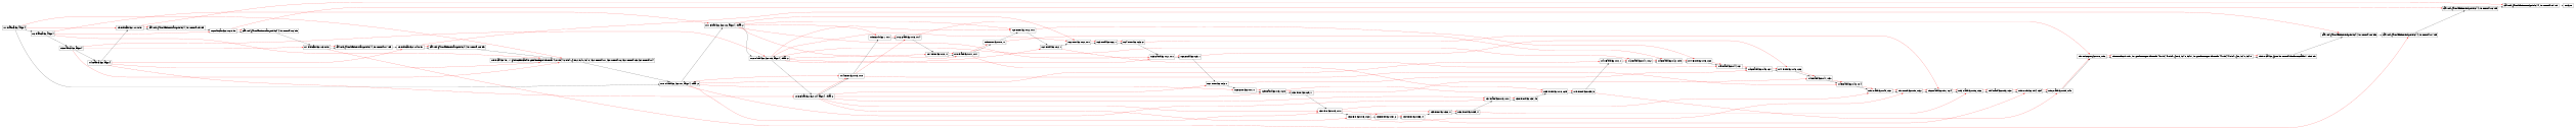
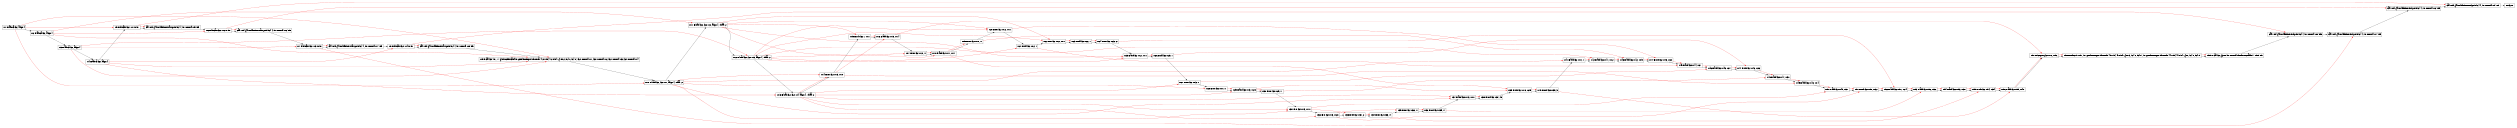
  digraph {
    rankdir=LR
    node [shape=record]
    edge [color=red]
    n1 [label="  %1 = alloca i32, align 4"]
    n2 [label="  %2 = alloca i32, align 4"]
    n3 [label="  %5 = bitcast i32* %1 to i8*"]
    n4 [label="  %9 = call i32 (i8*, ...) @__isoc99_scanf(i8* getelementptr inbounds ([12 x i8], [12 x i8]* @.str.2, i64 0, i64 0), i32* nonnull %1, i32* nonnull %2, i32* nonnull %3, i32* nonnull %4)"]
    n5 [label="  %10 = load i32, i32* %1, align 4, !tbaa !2"]
    n6 [label="  %3 = alloca i32, align 4"]
    n7 [label="  %6 = bitcast i32* %2 to i8*"]
    n8 [label="  %11 = load i32, i32* %2, align 4, !tbaa !2"]
    n9 [label="  call void @llvm.lifetime.start.p0i8(i64 4, i8* nonnull %5) #5"]
    n10 [label="  call void @llvm.lifetime.end.p0i8(i64 4, i8* nonnull %5) #5"]
    n11 [label="  %14 = xor i32 %13, %10"]
    n12 [label="  %28 = xor i32 %10, -1"]
    n13 [label="  %31 = or i32 %13, %10"]
    n14 [label="  %37 = and i32 %13, %10"]
    n15 [label="  %41 = add i32 %10, 1"]
    n16 [label="  %4 = alloca i32, align 4"]
    n17 [label="  %7 = bitcast i32* %3 to i8*"]
    n18 [label="  %12 = load i32, i32* %3, align 4, !tbaa !2"]
    n19 [label="  call void @llvm.lifetime.start.p0i8(i64 4, i8* nonnull %6) #5"]
    n20 [label="  call void @llvm.lifetime.end.p0i8(i64 4, i8* nonnull %6) #5"]
    n21 [label="  %15 = sub i32 1, %11"]
    n22 [label="  %18 = and i32 %11, %17"]
    n23 [label="  %20 = xor i32 %12, %11"]
    n24 [label="  %22 = or i32 %12, %11"]
    n25 [label="  %25 = and i32 %12, %11"]
    n26 [label="  %8 = bitcast i32* %4 to i8*"]
    n27 [label="  %13 = load i32, i32* %4, align 4, !tbaa !2"]
    n28 [label="  call void @llvm.lifetime.start.p0i8(i64 4, i8* nonnull %7) #5"]
    n29 [label="  call void @llvm.lifetime.end.p0i8(i64 4, i8* nonnull %7) #5"]
    n30 [label="  %17 = xor i32 %12, -1"]
    n31 [label="  %21 = shl i32 %12, 1"]
    n32 [label="  %42 = add i32 %41, %12"]
    n33 [label="  call void @llvm.lifetime.start.p0i8(i64 4, i8* nonnull %8) #5"]
    n34 [label="  call void @llvm.lifetime.end.p0i8(i64 4, i8* nonnull %8) #5"]
    n35 [label="  %27 = xor i32 %13, -1"]
    n36 [label="  %29 = and i32 %13, %28"]
    n37 [label="  %32 = or i32 %13, %28"]
    n38 [label="  ret i32 0"]
    n39 [label="  %16 = add i32 %15, %14"]
    n40 [label="  %49 = add i32 %48, %14"]
    n41 [label="  %33 = shl i32 %31, 2"]
    n42 [label="  %50 = add i32 %49, %31"]
    n43 [label="  %38 = mul i32 %37, -5"]
    n44 [label="  %19 = xor i32 %18, -1"]
    n45 [label="  %39 = sub i32 %18, %29"]
    n46 [label="  %44 = sub i32 %43, %20"]
    n47 [label="  %23 = shl i32 %22, 1"]
    n48 [label="  %26 = shl i32 %25, 1"]
    n49 [label="  %45 = add i32 %44, %21"]
    n50 [label="  %43 = add i32 %42, %19"]
    n51 [label="  %46 = add i32 %45, %27"]
    n52 [label="  %30 = xor i32 %29, -1"]
    n53 [label="  %35 = xor i32 %32, -1"]
    n54 [label="  %51 = sub i32 %50, %32"]
    n55 [label="  %57 = icmp eq i32 %16, %56"]
    n56 [label="  %58 = select i1 %57, i8* getelementptr inbounds ([5 x i8], [5 x i8]* @str.3, i64 0, i64 0), i8* getelementptr inbounds ([4 x i8], [4 x i8]* @str, i64 0, i64 0)"]
    n57 [label="  %40 = mul i32 %39, 3"]
    n58 [label="  %24 = xor i32 %23, -2"]
    n59 [label="  %52 = add i32 %51, %24"]
    n60 [label="  %53 = add i32 %52, %36"]
    n61 [label="  %47 = sub i32 %46, %26"]
    n62 [label="  %48 = add i32 %47, %30"]
    n63 [label="  %34 = xor i32 %33, -4"]
    n64 [label="  %36 = mul i32 %35, -7"]
    n65 [label="  %55 = sub i32 %54, %34"]
    n66 [label="  %56 = add i32 %55, %40"]
    n67 [label="  %54 = add i32 %53, %38"]
    n68 [label="  %59 = call i32 @puts(i8* nonnull dereferenceable(1) %58) #5"]
    n1 -> n2 [color=""]
    n1 -> n3
    n1 -> n4
-   n1 -> n5 [color=black]
+   n1 -> n5
    n2 -> n4
    n2 -> n6 [color=""]
    n2 -> n7
    n2 -> n8
    n3 -> n9 [color=""]
    n3 -> n9
    n3 -> n10
    n4 -> n5 [color=""]
    n5 -> n8 [color=""]
    n5 -> n11
    n5 -> n12
    n5 -> n13
    n5 -> n14
    n5 -> n15
    n6 -> n4
    n6 -> n16 [color=""]
    n6 -> n17
    n6 -> n18
    n7 -> n19 [color=""]
    n7 -> n19
    n7 -> n20
    n8 -> n18 [color=""]
    n8 -> n21
    n8 -> n22
    n8 -> n23
    n8 -> n24
    n8 -> n25
    n9 -> n7 [color=""]
    n10 -> n38 [color=""]
    n11 -> n21 [color=""]
    n11 -> n39
    n11 -> n40
    n12 -> n36 [color=""]
    n12 -> n36
    n13 -> n37 [color=""]
    n13 -> n41
    n13 -> n42
    n14 -> n43 [color=""]
    n14 -> n43
    n15 -> n32 [color=""]
    n15 -> n32
    n16 -> n3 [color=""]
    n16 -> n4
    n16 -> n26
    n16 -> n27
    n17 -> n28 [color=""]
    n17 -> n28
    n17 -> n29
    n18 -> n23
    n18 -> n24
    n18 -> n25
    n18 -> n27 [color=""]
    n18 -> n30
    n18 -> n31
    n18 -> n32
    n19 -> n17 [color=""]
    n20 -> n10 [color=""]
    n21 -> n39 [color=""]
    n21 -> n39
    n22 -> n44 [color=""]
    n22 -> n44
    n22 -> n45
    n23 -> n31 [color=""]
    n23 -> n46
    n24 -> n47 [color=""]
    n24 -> n47
    n25 -> n48 [color=""]
    n25 -> n48
    n26 -> n33 [color=""]
    n26 -> n33
    n26 -> n34
    n27 -> n11 [color=""]
    n27 -> n11
    n27 -> n13
    n27 -> n14
    n27 -> n35
    n27 -> n36
    n27 -> n37
    n28 -> n26 [color=""]
    n29 -> n20 [color=""]
    n30 -> n22 [color=""]
    n30 -> n22
    n31 -> n24 [color=""]
    n31 -> n49
    n32 -> n50 [color=""]
    n32 -> n50
    n33 -> n4 [color=""]
    n34 -> n29 [color=""]
    n35 -> n12 [color=""]
    n35 -> n51
    n36 -> n45
    n36 -> n52 [color=""]
    n36 -> n52
    n37 -> n41 [color=""]
    n37 -> n53
    n37 -> n54
    n39 -> n30 [color=""]
    n39 -> n55
    n40 -> n42 [color=""]
    n40 -> n42
    n41 -> n63 [color=""]
    n41 -> n63
    n42 -> n54 [color=""]
    n42 -> n54
    n43 -> n45 [color=""]
    n44 -> n23 [color=""]
    n44 -> n50
    n45 -> n57 [color=""]
    n45 -> n57
    n46 -> n49 [color=""]
    n46 -> n49
    n47 -> n58 [color=""]
    n47 -> n58
    n48 -> n35 [color=""]
    n48 -> n61
    n49 -> n51 [color=""]
    n49 -> n51
    n50 -> n46 [color=""]
    n50 -> n46
    n51 -> n61 [color=""]
    n51 -> n61
    n52 -> n13 [color=""]
    n52 -> n62
    n53 -> n64 [color=""]
    n53 -> n64
    n54 -> n59 [color=""]
    n54 -> n59
    n55 -> n56 [color=""]
    n55 -> n56
    n56 -> n68 [color=""]
    n56 -> n68
    n57 -> n15 [color=""]
    n57 -> n66
    n58 -> n25 [color=""]
    n58 -> n59
    n59 -> n60 [color=""]
    n59 -> n60
    n60 -> n67 [color=""]
    n60 -> n67
    n61 -> n62 [color=""]
    n61 -> n62
    n62 -> n40 [color=""]
    n62 -> n40
    n63 -> n53 [color=""]
    n63 -> n65
    n64 -> n14 [color=""]
    n64 -> n60
    n65 -> n66 [color=""]
    n65 -> n66
    n66 -> n55 [color=""]
    n66 -> n55
    n67 -> n65 [color=""]
    n67 -> n65
    n68 -> n34 [color=""]
  }
